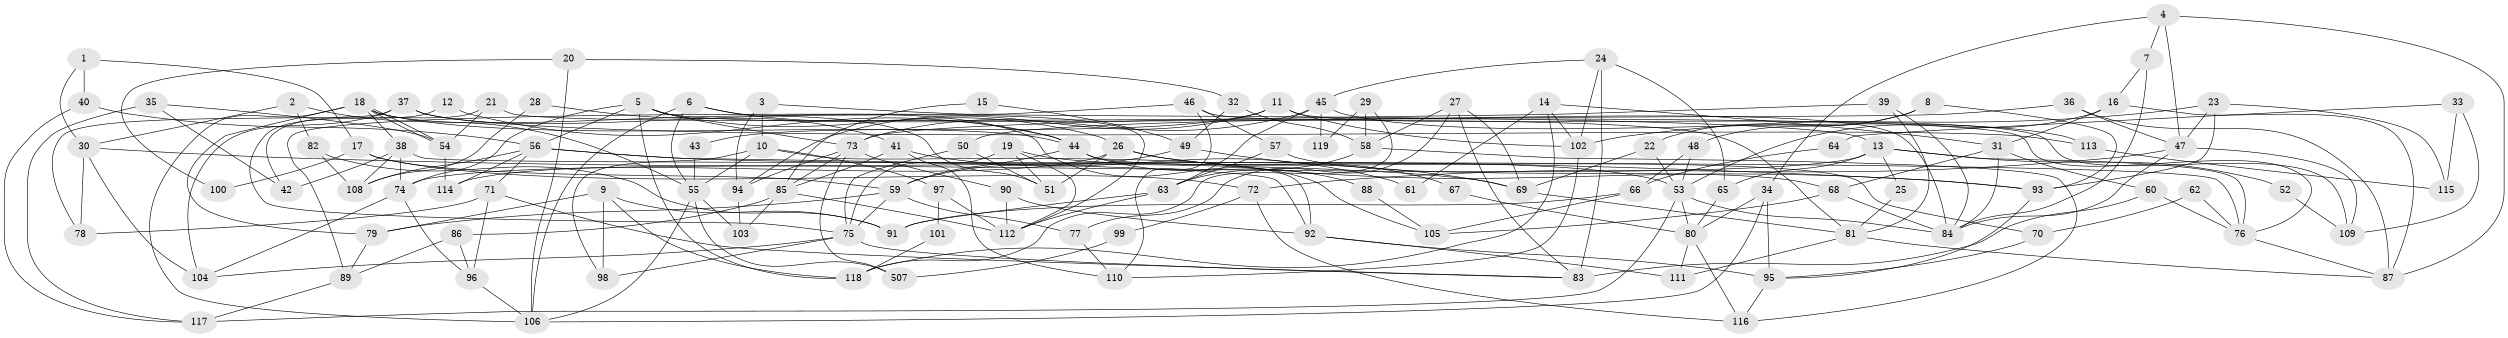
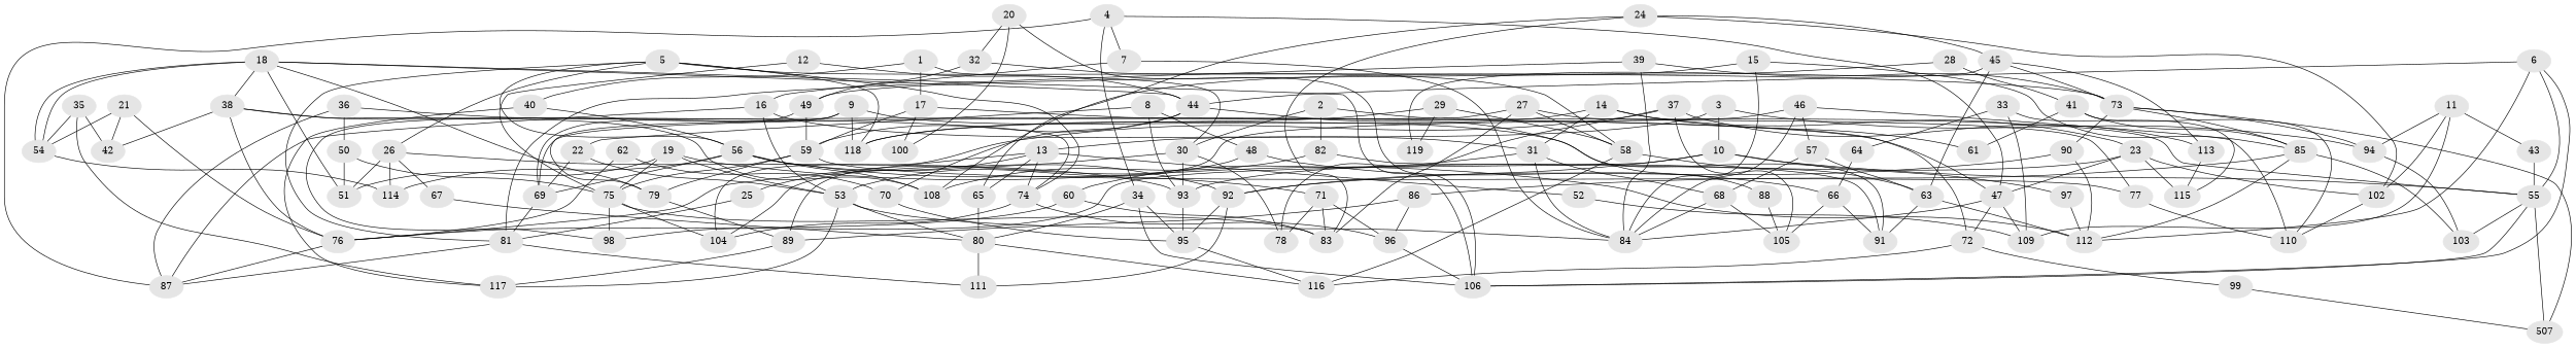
  graph {
    node [color=gray90 style=filled]
    1
    17
    30
    40
    59
    72
    100
    93
    78
    104
    56
    117
    2
    55
    82
    106
    103
    n18 [label=507]
    91
    108
    3
    10
    13
    94
    98
    92
    97
    74
    25
    52
    65
    76
    4
    7
    34
    47
    87
    16
    84
    80
    95
    109
    5
    26
    73
    81
    118
    51
    67
    114
    69
    71
    85
    90
    96
    111
    6
    44
    112
    70
    88
    31
    53
    8
    22
    48
    66
    9
    79
    89
-   101
    11
    43
    102
    110
    12
    75
    83
    14
    23
    61
    115
    60
    68
    15
    49
    86
    77
    116
    99
    18
    38
    54
    42
    19
    20
    32
    58
    21
    24
    45
    119
    113
    63
    27
    28
    41
    29
    105
    33
    64
    35
    36
    50
    37
    39
    46
    57
    62
    1 -- 17
    1 -- 30
    1 -- 40
    17 -- 59
    17 -- 72
    17 -- 100
    30 -- 93
    30 -- 78
    30 -- 104
    40 -- 56
    40 -- 117
    59 -- 79
    59 -- 75
    59 -- 77
    72 -- 116
    72 -- 99
    93 -- 95
    56 -- 108
    56 -- 92
    56 -- 114
    56 -- 69
    56 -- 71
    2 -- 30
    2 -- 55
    2 -- 82
    55 -- 106
    55 -- 103
    55 -- n18
    82 -- 91
    82 -- 108
    3 -- 10
    3 -- 13
    3 -- 94
    10 -- 55
    10 -- 98
    10 -- 92
    10 -- 97
    13 -- 74
    13 -- 25
    13 -- 52
    13 -- 65
    13 -- 76
    94 -- 103
    92 -- 95
    92 -- 111
    97 -- 112
-   97 -- 101
    74 -- 104
    74 -- 96
    25 -- 81
    52 -- 109
    65 -- 80
    76 -- 87
    4 -- 7
    4 -- 34
    4 -- 47
    4 -- 87
    7 -- 16
    7 -- 84
    34 -- 106
    34 -- 80
    34 -- 95
    47 -- 72
    47 -- 84
    47 -- 109
    16 -- 87
    16 -- 31
    16 -- 53
    80 -- 111
    80 -- 116
    95 -- 116
    5 -- 56
    5 -- 74
    5 -- 26
    5 -- 73
    5 -- 81
    5 -- 118
    26 -- 93
    26 -- 51
    26 -- 67
    26 -- 114
    73 -- n18
    73 -- 94
    73 -- 85
    73 -- 90
    81 -- 87
    81 -- 111
    67 -- 80
    69 -- 81
    71 -- 78
    71 -- 96
    71 -- 83
    85 -- 103
    85 -- 112
    85 -- 86
    90 -- 92
    90 -- 112
    96 -- 106
    6 -- 55
    6 -- 106
    6 -- 44
    6 -- 112
    44 -- 59
    44 -- 70
    44 -- 88
    70 -- 95
    88 -- 105
    31 -- 84
    31 -- 60
    31 -- 68
    53 -- 117
    53 -- 84
    53 -- 80
    8 -- 93
    8 -- 22
    8 -- 48
    22 -- 69
    22 -- 53
    48 -- 53
    48 -- 66
    66 -- 91
    66 -- 105
    9 -- 91
    9 -- 98
    9 -- 118
    9 -- 79
    79 -- 89
    89 -- 117
-   101 -- 118
    11 -- 94
    11 -- 109
    11 -- 43
    11 -- 102
    43 -- 55
    102 -- 110
    12 -- 44
    12 -- 75
    75 -- 104
    75 -- 98
    75 -- 83
    14 -- 118
    14 -- 31
-   14 -- 102
+   14 -- 23
    14 -- 61
    23 -- 93
    23 -- 47
    23 -- 102
    23 -- 115
    60 -- 76
    60 -- 83
    68 -- 84
    68 -- 105
+   15 -- 84
    15 -- 85
    15 -- 49
    49 -- 59
    49 -- 69
    86 -- 96
    86 -- 89
    77 -- 110
    99 -- n18
    18 -- 106
    18 -- 51
    18 -- 44
    18 -- 79
    18 -- 38
    18 -- 54
    18 -- 54
    38 -- 108
    38 -- 74
    38 -- 76
    38 -- 42
    54 -- 114
    19 -- 51
    19 -- 112
    19 -- 53
    19 -- 75
    20 -- 100
    20 -- 106
    20 -- 32
    32 -- 49
    32 -- 58
    58 -- 116
    58 -- 63
    21 -- 76
    21 -- 54
    21 -- 42
    24 -- 65
    24 -- 102
    24 -- 83
    24 -- 45
    45 -- 73
    45 -- 119
    45 -- 113
    45 -- 63
    113 -- 115
    63 -- 91
    63 -- 112
    27 -- 69
    27 -- 83
    27 -- 77
    27 -- 58
    28 -- 108
    28 -- 41
    41 -- 85
    41 -- 110
    41 -- 61
    29 -- 118
    29 -- 58
    29 -- 119
    33 -- 109
    33 -- 115
    33 -- 64
    64 -- 66
    35 -- 117
    35 -- 54
    35 -- 42
    36 -- 47
    36 -- 87
    36 -- 50
    50 -- 51
    50 -- 75
    37 -- 78
    37 -- 104
    37 -- 113
    37 -- 105
    39 -- 84
    39 -- 73
    39 -- 81
    46 -- 84
    46 -- 89
    46 -- 110
    46 -- 57
    57 -- 68
    57 -- 63
    62 -- 76
    62 -- 70
  }
